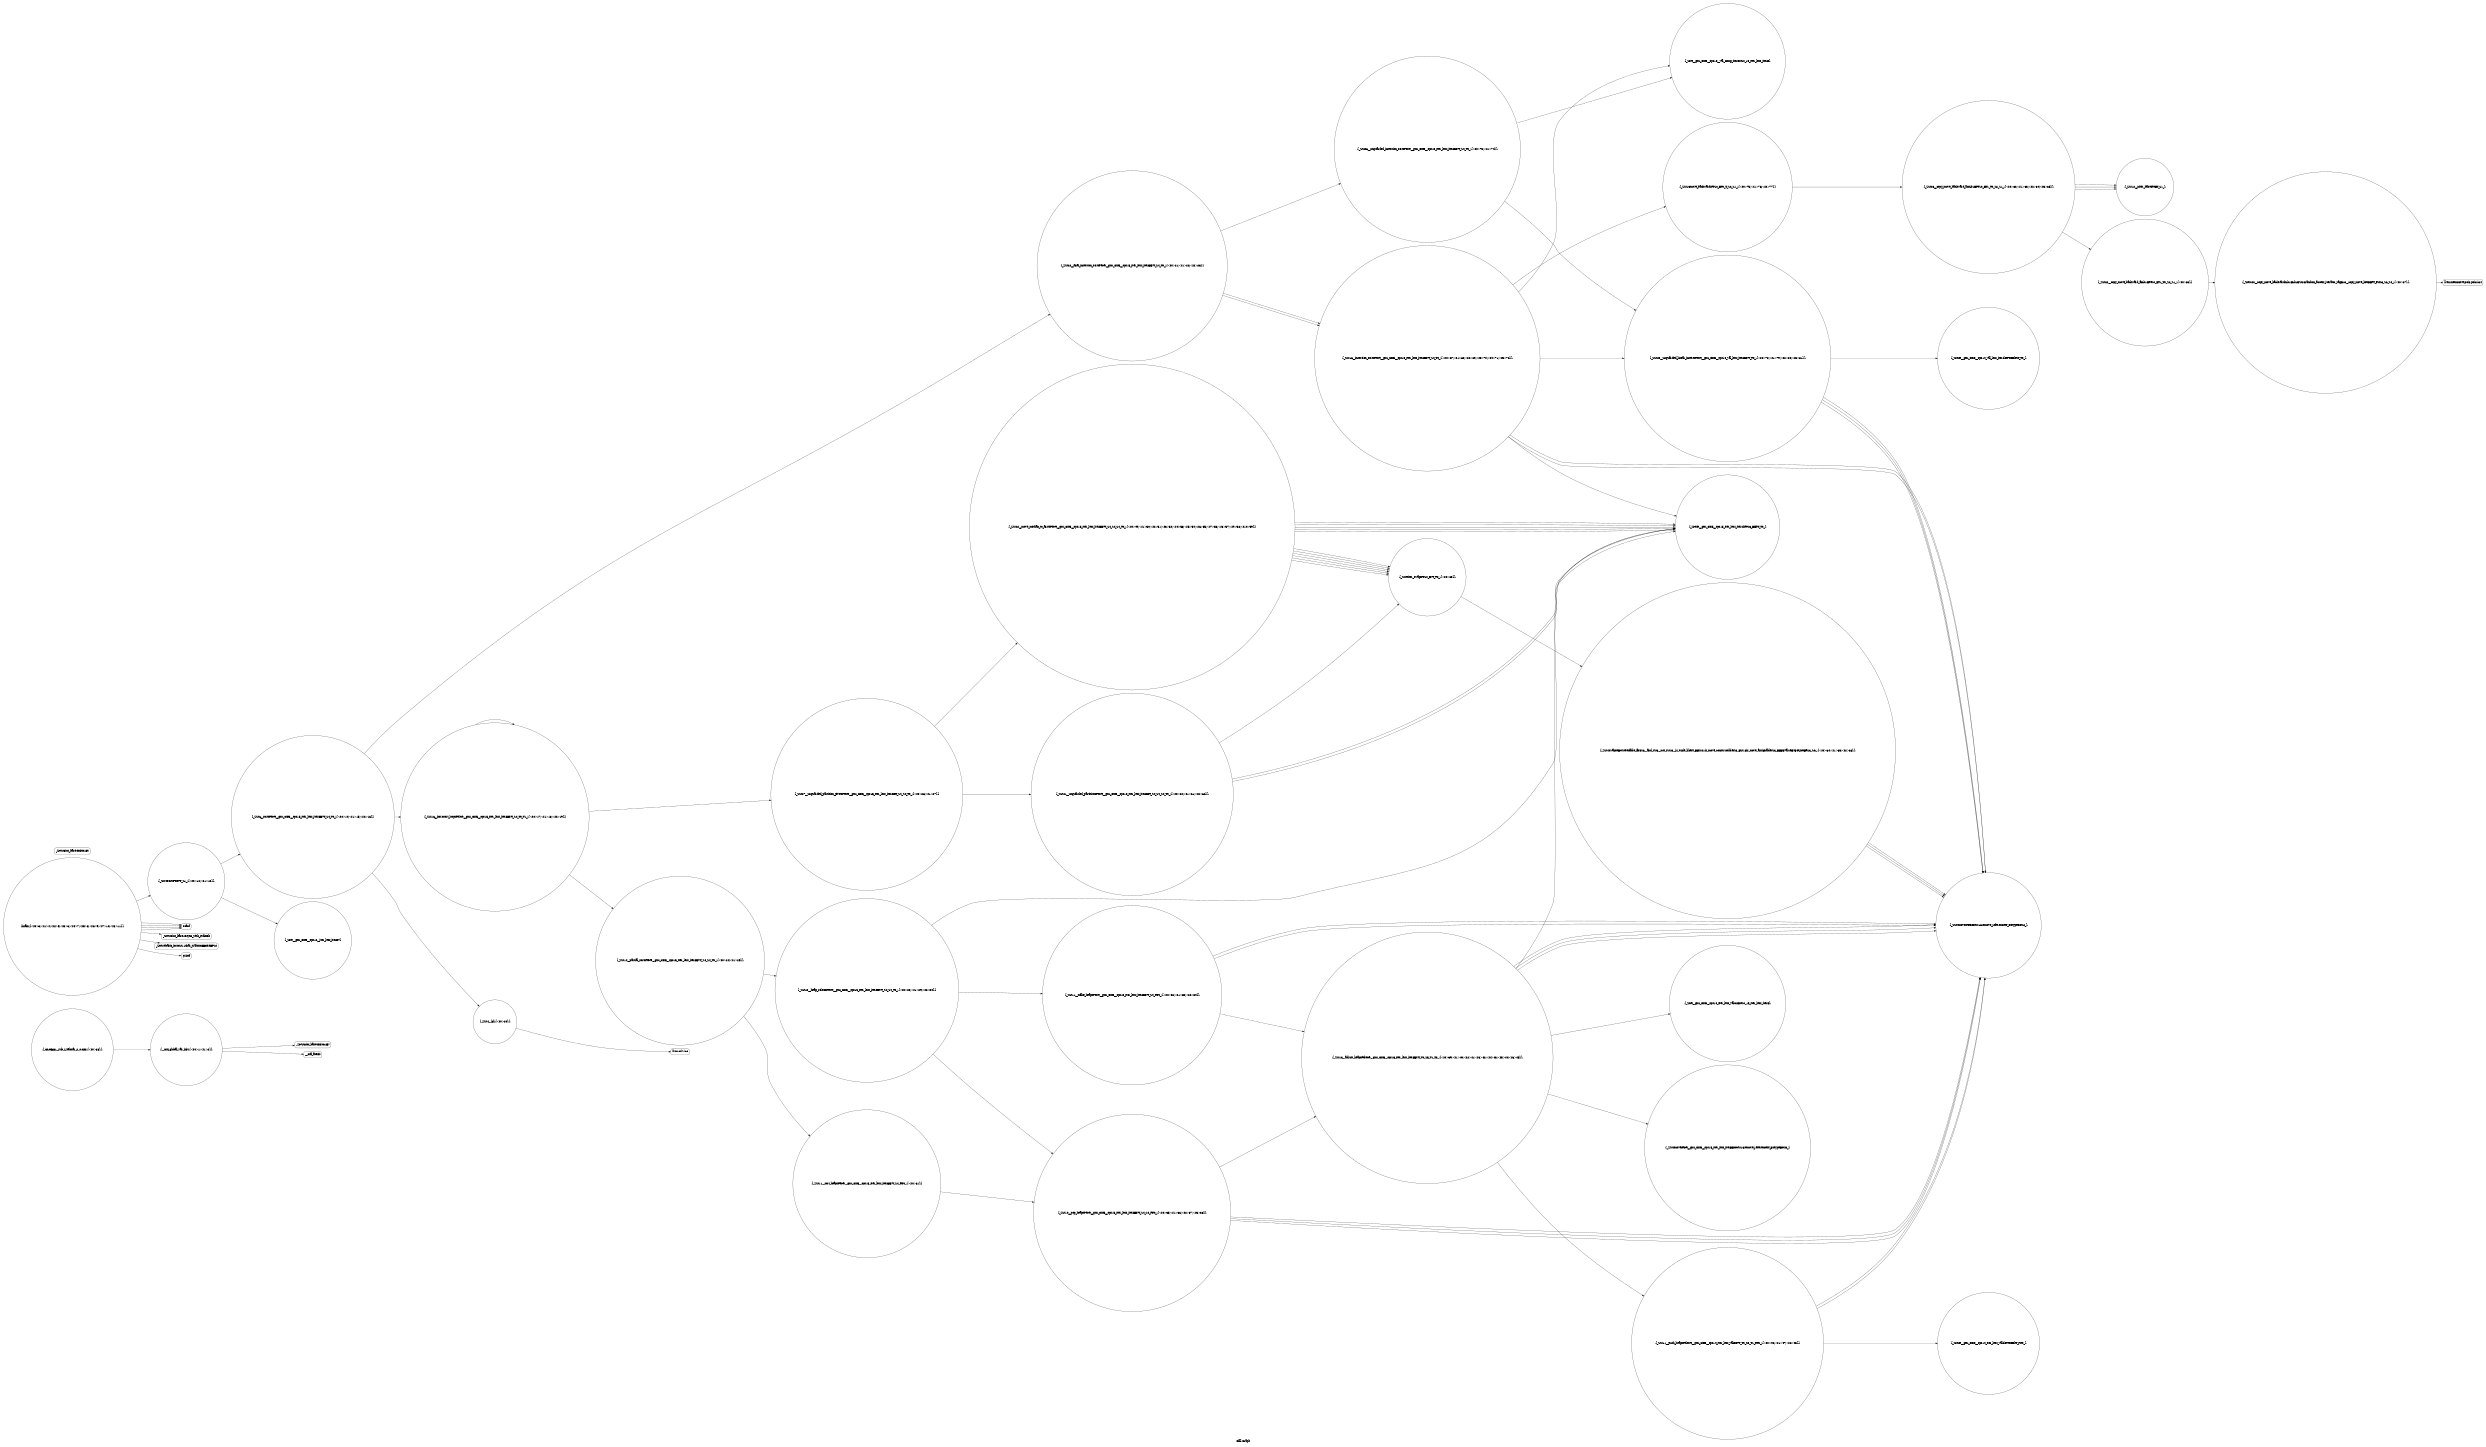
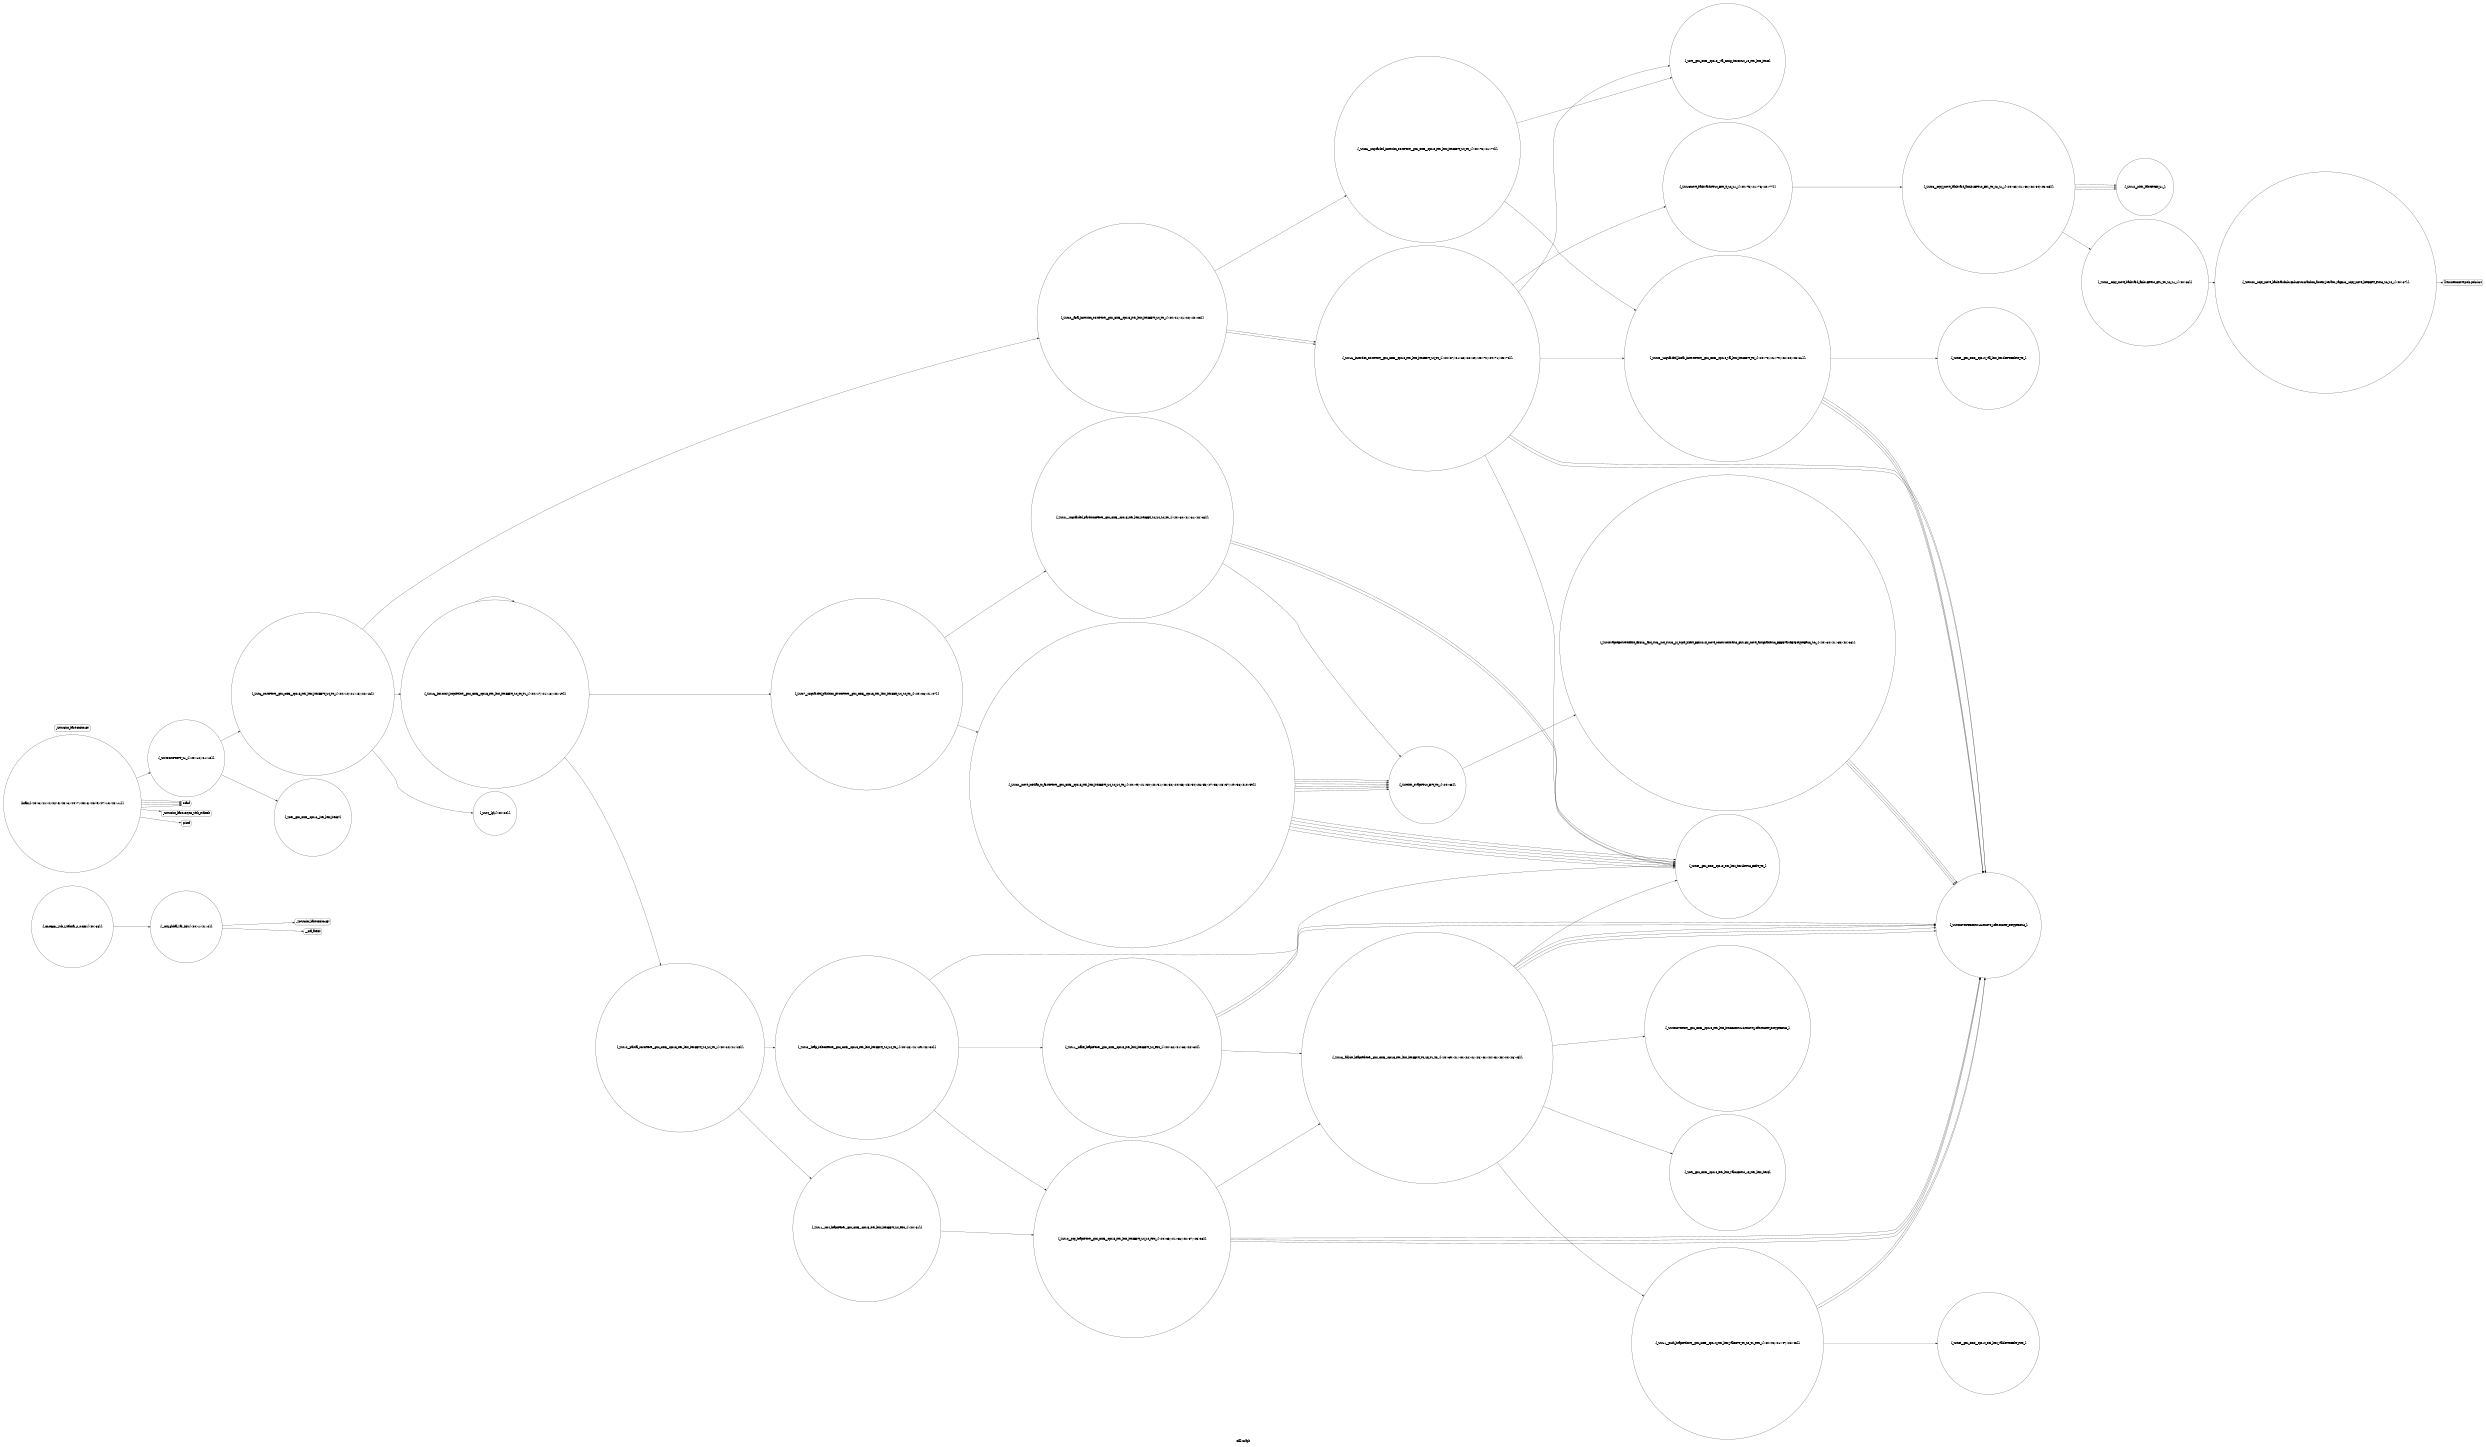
  digraph {
    fontname="DejaVu Serif"
    label="Call Graph"
    rankdir=LR
    node [fontname="DejaVu Serif" shape=circle]
    edge [color=black fontname="DejaVu Serif" tailport=s0]
    n1 [label="{__cxx_global_var_init|{<s0>1|<s1>2}}"]
    n2 [label="{_ZNSt8ios_base4InitC1Ev}" shape=Mrecord]
    n3 [label="{__cxa_atexit}" shape=Mrecord]
    n4 [label="{_ZNK9__gnu_cxx5__ops14_Val_less_iterclIePeEEbRT_T0_}"]
    n5 [label="{_ZN9__gnu_cxx5__ops14_Iter_less_valC2ENS0_15_Iter_less_iterE}"]
    n6 [label="{scanf}" shape=Mrecord]
-   n7 [label="{llvm.ctlz.i64}" shape=Mrecord]
    n8 [label="{_ZSt4__lgl|{<s0>20}}"]
    n9 [label="{_ZNK9__gnu_cxx5__ops15_Iter_less_iterclIPeS3_EEbT_T0_}"]
    n10 [label="{_ZNSt8ios_base4InitD1Ev}" shape=Mrecord]
    n11 [label="{_ZNK9__gnu_cxx5__ops14_Iter_less_valclIPeeEEbT_RT0_}"]
    n12 [label="{_ZSt26__unguarded_insertion_sortIPeN9__gnu_cxx5__ops15_Iter_less_iterEEvT_S4_T0_|{<s0>73|<s1>74}}"]
    n13 [label="{_ZN9__gnu_cxx5__ops15__val_comp_iterENS0_15_Iter_less_iterE}"]
    n14 [label="{_ZSt25__unguarded_linear_insertIPeN9__gnu_cxx5__ops14_Val_less_iterEEvT_T0_|{<s0>78|<s1>79|<s2>80|<s3>81}}"]
    n15 [label="{_ZSt4moveIReEONSt16remove_referenceIT_E4typeEOS2_}"]
    n16 [label="{_ZSt14__partial_sortIPeN9__gnu_cxx5__ops15_Iter_less_iterEEvT_S4_S4_T0_|{<s0>24|<s1>25}}"]
    n17 [label="{_ZSt13__heap_selectIPeN9__gnu_cxx5__ops15_Iter_less_iterEEvT_S4_S4_T0_|{<s0>28|<s1>29|<s2>30}}"]
    n18 [label="{_ZSt11__sort_heapIPeN9__gnu_cxx5__ops15_Iter_less_iterEEvT_S4_RT0_|{<s0>31}}"]
    n19 [label="{_ZSt11__make_heapIPeN9__gnu_cxx5__ops15_Iter_less_iterEEvT_S4_RT0_|{<s0>32|<s1>33|<s2>34}}"]
    n20 [label="{_ZSt10__pop_heapIPeN9__gnu_cxx5__ops15_Iter_less_iterEEvT_S4_S4_RT0_|{<s0>35|<s1>36|<s2>37|<s3>38}}"]
    n21 [label="{_ZSt13__adjust_heapIPeleN9__gnu_cxx5__ops15_Iter_less_iterEEvT_T0_S5_T1_T2_|{<s0>39|<s1>40|<s2>41|<s3>42|<s4>43|<s5>44|<s6>45}}"]
    n22 [label="{_ZSt12__niter_baseIPeET_S1_}"]
    n23 [label="{main|{<s0>3|<s1>4|<s2>5|<s3>6|<s4>7|<s5>8|<s6>9|<s7>10|<s8>11}}"]
    n24 [label="{_ZNSt8ios_base15sync_with_stdioEb}" shape=Mrecord]
-   n25 [label="{_ZNSt9basic_iosIcSt11char_traitsIcEE3tieEPSo}" shape=Mrecord]
    n26 [label="{_ZSt4sortIPeEvT_S1_|{<s0>12|<s1>13}}"]
    n27 [label="{printf}" shape=Mrecord]
    n28 [label="{_ZSt6__sortIPeN9__gnu_cxx5__ops15_Iter_less_iterEEvT_S4_T0_|{<s0>14|<s1>15|<s2>16}}"]
    n29 [label="{_ZN9__gnu_cxx5__ops16__iter_less_iterEv}"]
    n30 [label="{_ZSt16__introsort_loopIPelN9__gnu_cxx5__ops15_Iter_less_iterEEvT_S4_T0_T1_|{<s0>17|<s1>18|<s2>19}}"]
    n31 [label="{_ZSt22__final_insertion_sortIPeN9__gnu_cxx5__ops15_Iter_less_iterEEvT_S4_T0_|{<s0>21|<s1>22|<s2>23}}"]
    n32 [label="{_ZSt21__unguarded_partitionIPeN9__gnu_cxx5__ops15_Iter_less_iterEET_S4_S4_S4_T0_|{<s0>60|<s1>61|<s2>62}}"]
    n33 [label="{_ZSt9iter_swapIPeS0_EvT_T0_|{<s0>63}}"]
    n34 [label="{_ZSt4swapIeENSt9enable_ifIXsr6__and_ISt6__not_ISt15__is_tuple_likeIT_EESt21is_move_constructibleIS3_ESt18is_move_assignableIS3_EEE5valueEvE4typeERS3_SC_|{<s0>64|<s1>65|<s2>66}}"]
    n35 [label="{_ZSt27__unguarded_partition_pivotIPeN9__gnu_cxx5__ops15_Iter_less_iterEET_S4_S4_T0_|{<s0>26|<s1>27}}"]
    n36 [label="{_ZSt16__insertion_sortIPeN9__gnu_cxx5__ops15_Iter_less_iterEEvT_S4_T0_|{<s0>67|<s1>68|<s2>69|<s3>70|<s4>71|<s5>72}}"]
    n37 [label="{_ZSt22__move_median_to_firstIPeN9__gnu_cxx5__ops15_Iter_less_iterEEvT_S4_S4_S4_T0_|{<s0>49|<s1>50|<s2>51|<s3>52|<s4>53|<s5>54|<s6>55|<s7>56|<s8>57|<s9>58|<s10>59}}"]
    n38 [label="{_ZSt13move_backwardIPeS0_ET0_T_S2_S1_|{<s0>75|<s1>76|<s2>77}}"]
    n39 [label="{_ZSt4moveIRN9__gnu_cxx5__ops15_Iter_less_iterEEONSt16remove_referenceIT_E4typeEOS5_}"]
    n40 [label="{_ZSt11__push_heapIPeleN9__gnu_cxx5__ops14_Iter_less_valEEvT_T0_S5_T1_RT2_|{<s0>46|<s1>47|<s2>48}}"]
    n41 [label="{llvm.memmove.p0i8.p0i8.i64}" shape=Mrecord]
    n42 [label="{_ZSt23__copy_move_backward_a2ILb1EPeS0_ET1_T0_S2_S1_|{<s0>82|<s1>83|<s2>84|<s3>85}}"]
    n43 [label="{_ZSt22__copy_move_backward_aILb1EPeS0_ET1_T0_S2_S1_|{<s0>86}}"]
    n44 [label="{_ZNSt20__copy_move_backwardILb1ELb1ESt26random_access_iterator_tagE13__copy_move_bIeEEPT_PKS3_S6_S4_|{<s0>87}}"]
    n45 [label="{_GLOBAL__sub_I_Tehnar_2_0.cpp|{<s0>88}}"]
    n1 -> n2
    n1 -> n3 [tailport=s1]
-   n8 -> n7
    n12 -> n13
    n12 -> n14 [tailport=s1]
    n14 -> n4 [tailport=s1]
    n14 -> n15
    n14 -> n15 [tailport=s2]
    n14 -> n15 [tailport=s3]
    n16 -> n17
    n16 -> n18 [tailport=s1]
    n17 -> n9 [tailport=s1]
    n17 -> n19
    n17 -> n20 [tailport=s2]
    n18 -> n20
    n19 -> n15
    n19 -> n15 [tailport=s1]
    n19 -> n21 [tailport=s2]
    n20 -> n15
    n20 -> n15 [tailport=s1]
    n20 -> n15 [tailport=s2]
    n20 -> n21 [tailport=s3]
    n21 -> n5 [tailport=s4]
    n21 -> n9
    n21 -> n15 [tailport=s1]
    n21 -> n15 [tailport=s2]
    n21 -> n15 [tailport=s5]
    n21 -> n39 [tailport=s3]
    n21 -> n40 [tailport=s6]
    n23 -> n6 [tailport=s2]
    n23 -> n6 [tailport=s3]
    n23 -> n6 [tailport=s4]
    n23 -> n6 [tailport=s5]
    n23 -> n24
-   n23 -> n25 [tailport=s1]
    n23 -> n26 [tailport=s6]
    n23 -> n27 [tailport=s8]
    n26 -> n28 [tailport=s1]
    n26 -> n29
    n28 -> n8
    n28 -> n30 [tailport=s1]
    n28 -> n31 [tailport=s2]
    n30 -> n16
    n30 -> n30 [tailport=s2]
    n30 -> n35 [tailport=s1]
    n31 -> n12 [tailport=s1]
    n31 -> n36
    n31 -> n36 [tailport=s2]
    n32 -> n9
    n32 -> n9 [tailport=s1]
    n32 -> n33 [tailport=s2]
    n33 -> n34
    n34 -> n15
    n34 -> n15 [tailport=s1]
    n34 -> n15 [tailport=s2]
    n35 -> n32 [tailport=s1]
    n35 -> n37
    n36 -> n9
    n36 -> n13 [tailport=s4]
    n36 -> n14 [tailport=s5]
    n36 -> n15 [tailport=s1]
    n36 -> n15 [tailport=s3]
    n36 -> n38 [tailport=s2]
    n37 -> n9
    n37 -> n9 [tailport=s1]
    n37 -> n9 [tailport=s3]
    n37 -> n9 [tailport=s6]
    n37 -> n9 [tailport=s8]
    n37 -> n33 [tailport=s2]
    n37 -> n33 [tailport=s4]
    n37 -> n33 [tailport=s5]
    n37 -> n33 [tailport=s7]
    n37 -> n33 [tailport=s9]
    n37 -> n33 [tailport=s10]
    n38 -> n42 [tailport=s2]
    n40 -> n11
    n40 -> n15 [tailport=s1]
    n40 -> n15 [tailport=s2]
    n42 -> n22
    n42 -> n22 [tailport=s1]
    n42 -> n22 [tailport=s2]
    n42 -> n43 [tailport=s3]
    n43 -> n44
    n44 -> n41
    n45 -> n1
  }
